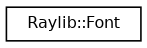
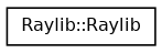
  digraph {
    rankdir=TB
-   n1 [color=black fillcolor=white fontname=Helvetica fontsize=10 height=0.2 label="Raylib::Font" shape=record style=filled width=0.4]
+   n1 [color=black fillcolor=white fontname=Helvetica fontsize=10 height=0.2 label="Raylib::Raylib" shape=record style=filled width=0.4]
  }
